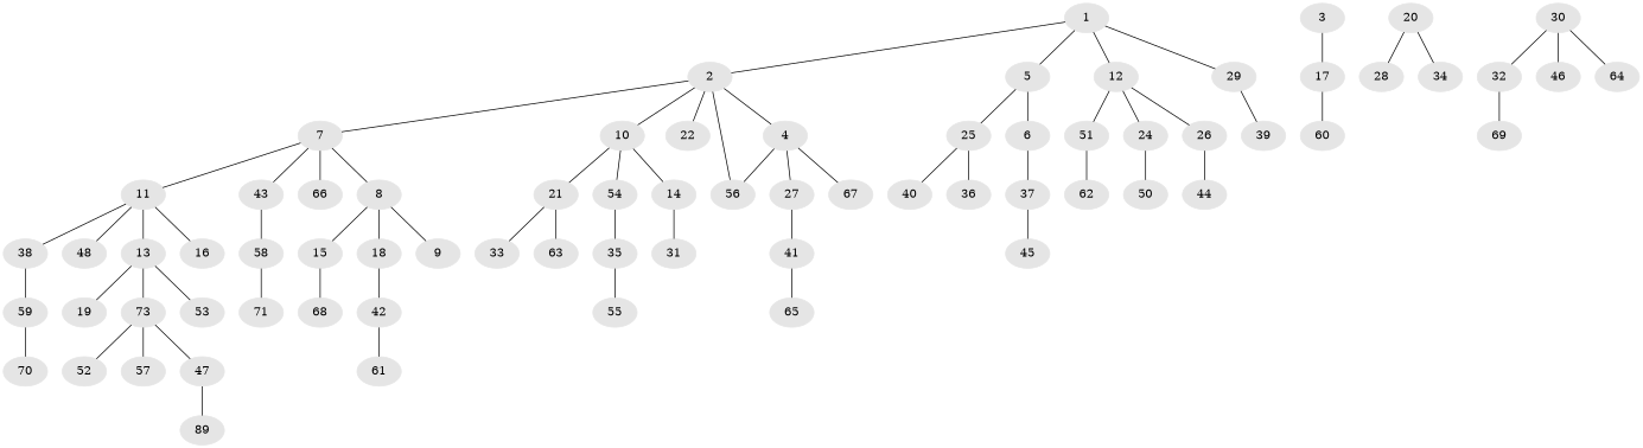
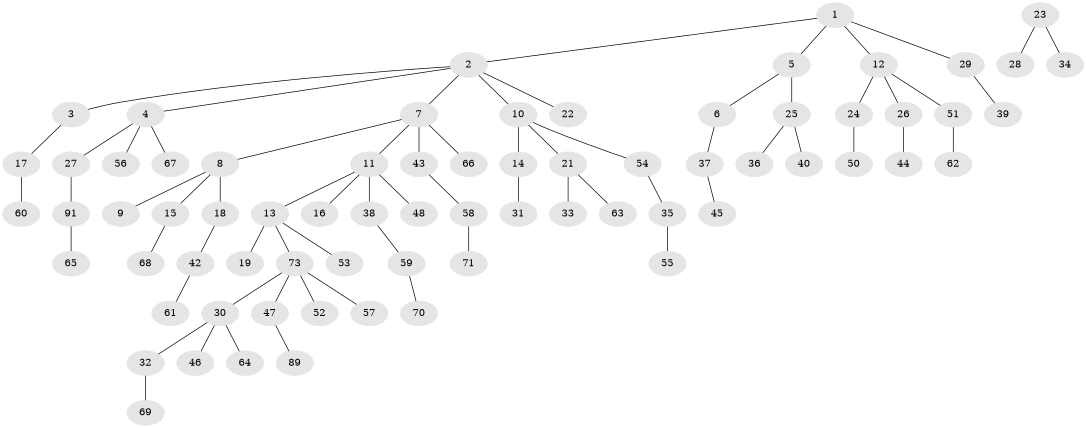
  graph {
    node [color=gray90 style=filled]
    1
    2
    5
    12
    29
    3
    4
    7
    10
    22
    6
    25
    24
    26
    51
    39
    17
    27
    56
    67
    8
    11
    43
    66
    14
    21
    54
    60
-   41
+   41 [label=91]
    37
    36
    40
    45
    9
    15
    18
    13
    16
    38
    48
    58
    68
    42
    31
-   20
+   20 [label=23]
    28
    34
    33
    63
    35
    19
    n52 [label=73]
    53
    59
    50
    44
    62
    30
    47
    52
    57
    61
    55
    32
    46
    64
    n67 [label=89]
    65
    69
    70
    71
    1 -- 2
    1 -- 5
    1 -- 12
    1 -- 29
-   2 -- 56
+   2 -- 3
    2 -- 4
    2 -- 7
    2 -- 10
    2 -- 22
    5 -- 6
    5 -- 25
    12 -- 24
    12 -- 26
    12 -- 51
    29 -- 39
    3 -- 17
    4 -- 27
    4 -- 56
    4 -- 67
    7 -- 8
    7 -- 11
    7 -- 43
    7 -- 66
    10 -- 14
    10 -- 21
    10 -- 54
    6 -- 37
    25 -- 36
    25 -- 40
    24 -- 50
    26 -- 44
    51 -- 62
    17 -- 60
    27 -- 41
    8 -- 9
    8 -- 15
    8 -- 18
    11 -- 13
    11 -- 16
    11 -- 38
    11 -- 48
    43 -- 58
    14 -- 31
    21 -- 33
    21 -- 63
    54 -- 35
    41 -- 65
    37 -- 45
    15 -- 68
    18 -- 42
    13 -- 19
    13 -- n52
    13 -- 53
    38 -- 59
    58 -- 71
    42 -- 61
    20 -- 28
    20 -- 34
    35 -- 55
+   n52 -- 30
    n52 -- 47
    n52 -- 52
    n52 -- 57
    59 -- 70
    30 -- 32
    30 -- 46
    30 -- 64
    47 -- n67
    32 -- 69
  }
